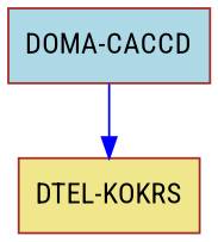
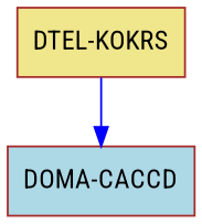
  digraph {
    fontname="Roboto Condensed"
    node [color=brown shape=box style=filled fontname="Roboto Condensed"]
    "DTEL-KOKRS" [fillcolor=khaki]
    "DOMA-CACCD" [fillcolor=lightblue]
-   "DOMA-CACCD" -> "DTEL-KOKRS" [color=blue style=solid fontname="Roboto Condensed"]
+   "DTEL-KOKRS" -> "DOMA-CACCD" [color=blue style=solid fontname="Roboto Condensed"]
  }
